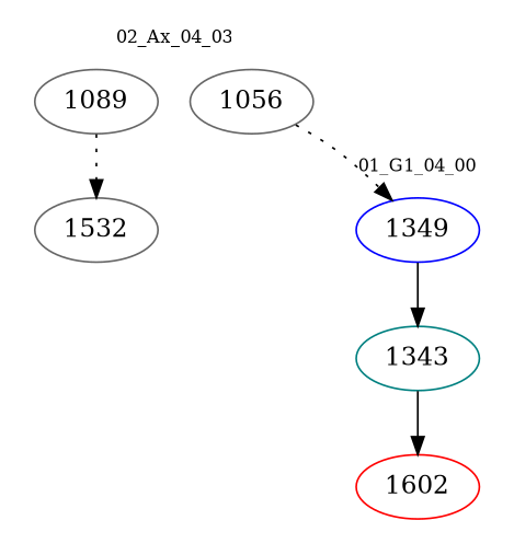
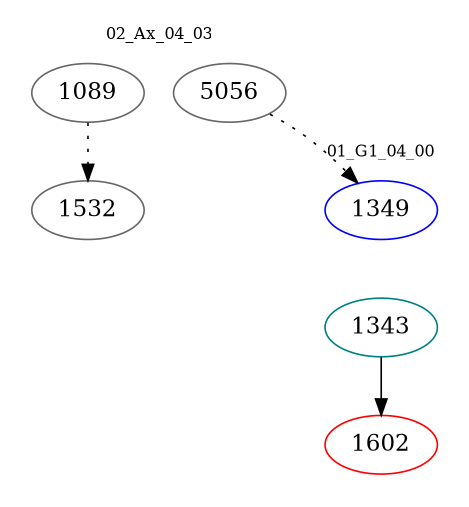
  digraph {
    node [color=gray40]
    edge [color=black style=dotted]
-   n1 [label=1056]
+   n1 [label=5056]
    n2 [label=1089]
    n3 [label=1532]
    n4 [color=blue label=1349]
    n5 [color=teal label=1343]
    n6 [color=red label=1602]
    subgraph cluster_1 {
      color=white
      fontsize=10
      label="02_Ax_04_03"
      n1
      n2
      n3
    }
    subgraph cluster_2 {
      color=white
      fontsize=10
      label="01_G1_04_00"
      n4
      n5
      n6
    }
    n1 -> n4
    n2 -> n3
-   n4 -> n5 [style=solid]
    n5 -> n6 [style=solid]
  }
